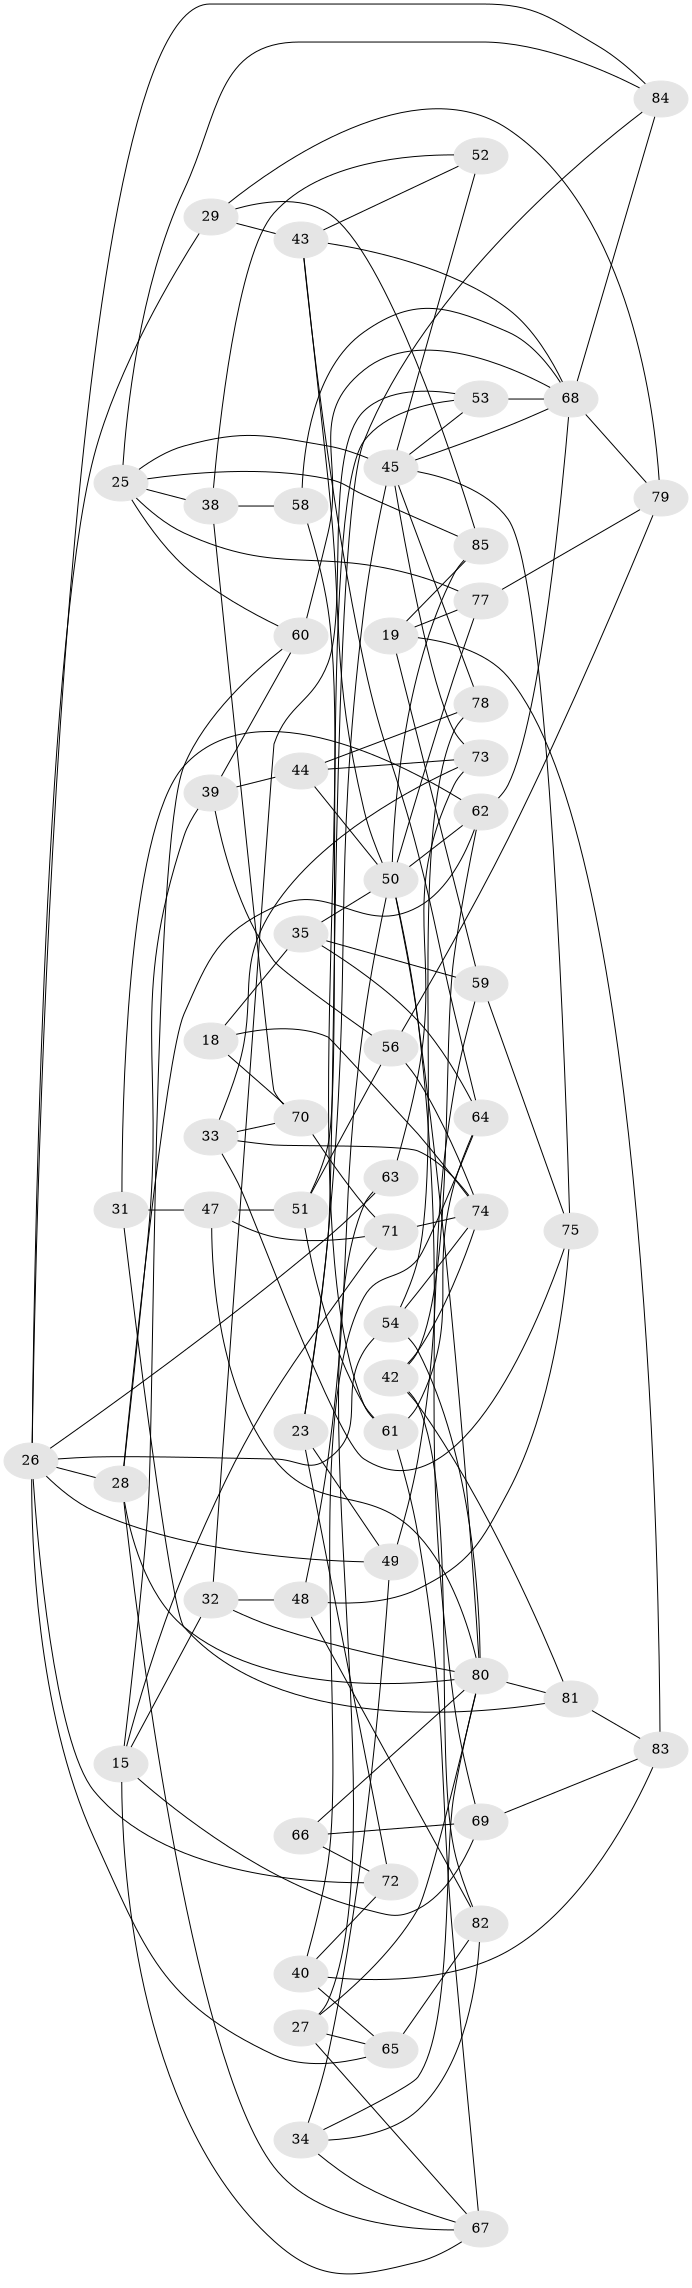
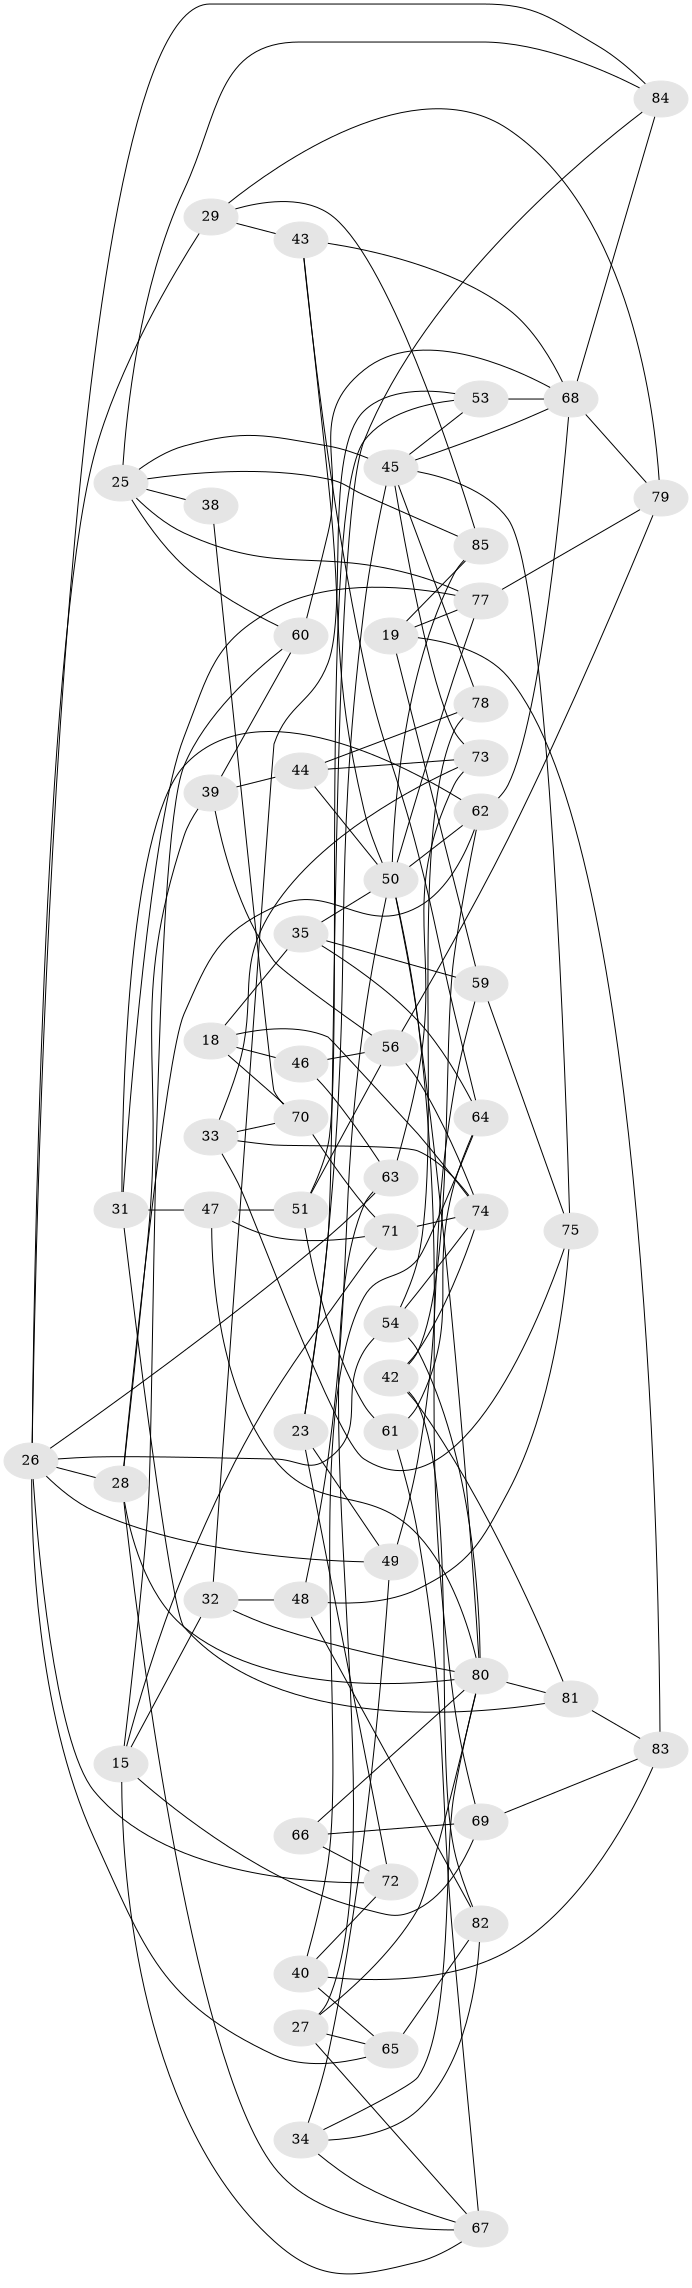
  graph {
    rankdir=LR
    node [color=gray90 style=filled]
    15 [super="+10"]
    32 [super="+20"]
    60
    67 [super="+55"]
    69
    71
    80 [super="+3+12+5"]
    48 [super="+1"]
    53 [super="+37"]
    68 [super="+8+57"]
    83
    74 [super="+17"]
    18
    35
+   46
    70
    59
    50 [super="+2+4+13"]
    64
    63
    56 [super="+16"]
    19
    77 [super="+30"]
    85
    75
    79
    45 [super="+9+24"]
    73
-   52
    78
    23
    49
    72
    84
    25 [super="+14"]
    38
-   58
    26 [super="+7+11"]
    28 [super="+22"]
    29
    54
    65 [super="+41"]
    39
    62 [super="+36"]
    43 [super="+21"]
    82
    27
    81
    44
    31
    47
    51
    33
    34
    61
    40
    42
    66
    15 -- 32
    15 -- 60
    15 -- 67 [weight=2]
    15 -- 69
    15 -- 71
    32 -- 80
    32 -- 48 [weight=2]
    32 -- 53 [weight=2]
    60 -- 68
    69 -- 83
    71 -- 74
    80 -- 81
    48 -- 50
    48 -- 75
    48 -- 82
    53 -- 68 [weight=2]
    68 -- 79
    68 -- 84
    18 -- 74
    18 -- 35
+   18 -- 46
    18 -- 70
    35 -- 59
    35 -- 50
    35 -- 64
+   46 -- 63
+   46 -- 56 [weight=2]
    70 -- 71
    59 -- 75
    50 -- 69
    50 -- 80
    50 -- 77 [weight=2]
    50 -- 85
    50 -- 62
    63 -- 73
    56 -- 74
    56 -- 79
    19 -- 83
    19 -- 59
    19 -- 77
    19 -- 85
    77 -- 79
    45 -- 53
    45 -- 68
    45 -- 75
    45 -- 73
-   45 -- 52
    45 -- 78
    23 -- 45
    23 -- 49
    23 -- 72
    23 -- 84
    49 -- 59
    25 -- 60
    25 -- 77
    25 -- 85
    25 -- 45
    25 -- 84
    25 -- 38
    38 -- 70
-   38 -- 52
-   38 -- 58
-   58 -- 68
-   58 -- 61
    26 -- 63
    26 -- 49
    26 -- 72
    26 -- 84
    26 -- 28
    26 -- 29
    26 -- 54
    26 -- 65
    28 -- 67
    28 -- 80 [weight=2]
    28 -- 39
    28 -- 62
    29 -- 85
    29 -- 79
    29 -- 43
    54 -- 80
    54 -- 74
    54 -- 78
    65 -- 82
    39 -- 60
    39 -- 56
    39 -- 44
    62 -- 68 [weight=2]
    43 -- 68
    43 -- 50
    43 -- 64
-   43 -- 52 [weight=2]
    27 -- 67
    27 -- 80
    27 -- 63
    27 -- 65
    81 -- 83
    44 -- 50
    44 -- 73
    44 -- 78
+   31 -- 77
    31 -- 62
    31 -- 81
    31 -- 47
    47 -- 71
    47 -- 80
    47 -- 51
    51 -- 53
    51 -- 56
    51 -- 61
    33 -- 74
    33 -- 70
    33 -- 75
    33 -- 73
    34 -- 67
    34 -- 80
    34 -- 49
    34 -- 82
    61 -- 67
    61 -- 64
    40 -- 83
    40 -- 64
    40 -- 72
    40 -- 65
    42 -- 74
    42 -- 62
    42 -- 82
    42 -- 81
    66 -- 69
    66 -- 80
    66 -- 72
  }
